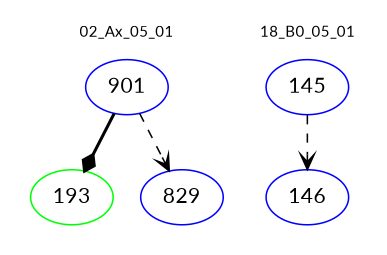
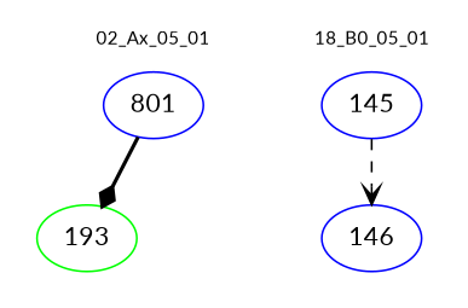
  digraph {
    fontname=Lato
    node [color=blue fontname=Lato]
    edge [arrowhead=vee color=black fontname=Lato style=dashed]
-   n1 [label=901]
+   n1 [label=801]
    n2 [color=green label=193]
-   n3 [label=829]
    n4 [label=145]
    n5 [label=146]
    subgraph cluster_1 {
      color=white
      fontsize=10
      label="02_Ax_05_01"
      n1
      n2
-     n3
    }
    subgraph cluster_2 {
      color=white
      fontsize=10
      label="18_B0_05_01"
      n4
      n5
    }
    n1 -> n2 [arrowhead=diamond style=bold]
-   n1 -> n3
    n4 -> n5
  }
